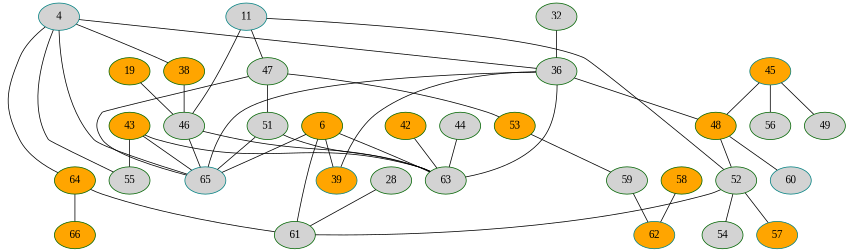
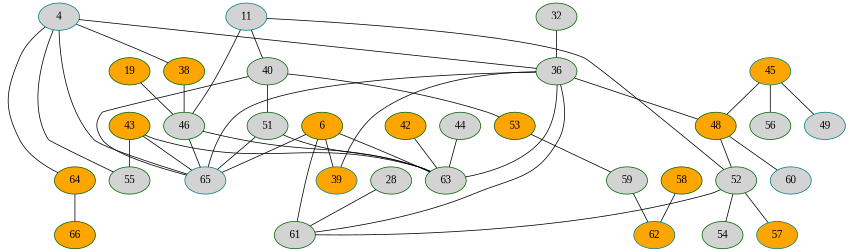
  graph {
    fontname="Liberation Serif"
    node [color=darkgreen fillcolor=lightgrey fontname="Liberation Serif" style=filled]
    edge [fontname="Liberation Serif"]
    36 [super="+31+24"]
    65 [color=teal super="+50+35"]
    39 [color=teal fillcolor=orange]
    61 [super="+47+8"]
    63 [super="+25"]
    48 [fillcolor=orange super="+27"]
    4 [color=teal]
    38 [fillcolor=orange super="+29"]
    55 [super="+23"]
    64 [fillcolor=orange super="+33"]
    46 [super="+5"]
    66 [fillcolor=orange]
    6 [fillcolor=orange super="+1"]
-   40 [super="+20" label=47]
+   40 [super="+20"]
    51
    53 [fillcolor=orange]
    11 [color=teal]
    52 [super="+34"]
    54
    57 [color=teal fillcolor=orange]
    19 [fillcolor=orange]
    28 [super="+17"]
    32
    60 [color=teal]
    59
    42 [fillcolor=orange]
    62 [color=teal fillcolor=orange]
    43 [fillcolor=orange]
    44
    45 [color=teal fillcolor=orange]
-   49
+   49 [color=teal]
    56
    58 [fillcolor=orange]
    36 -- 65 [weight=2]
    36 -- 39
-   64 -- 61 [weight=2]
+   36 -- 61 [weight=2]
    36 -- 63
    36 -- 48 [weight=2]
    48 -- 52
    48 -- 60
    4 -- 36
    4 -- 65 [weight=2]
    4 -- 38 [weight=2]
    4 -- 55
    4 -- 64
    38 -- 46
    64 -- 66
    46 -- 65
    46 -- 63
    6 -- 65 [weight=2]
    6 -- 39
    6 -- 61 [weight=3]
    6 -- 63 [weight=2]
    40 -- 65
    40 -- 51
    40 -- 53
    51 -- 65
    51 -- 63
    53 -- 59
    11 -- 46 [weight=2]
    11 -- 40
    11 -- 52
    52 -- 61
    52 -- 54
    52 -- 57
    19 -- 46 [weight=2]
    28 -- 61
    32 -- 36
    59 -- 62
    42 -- 63
    43 -- 65
    43 -- 63
    43 -- 55 [weight=2]
    44 -- 63
    45 -- 48
    45 -- 49
    45 -- 56
    58 -- 62
  }
